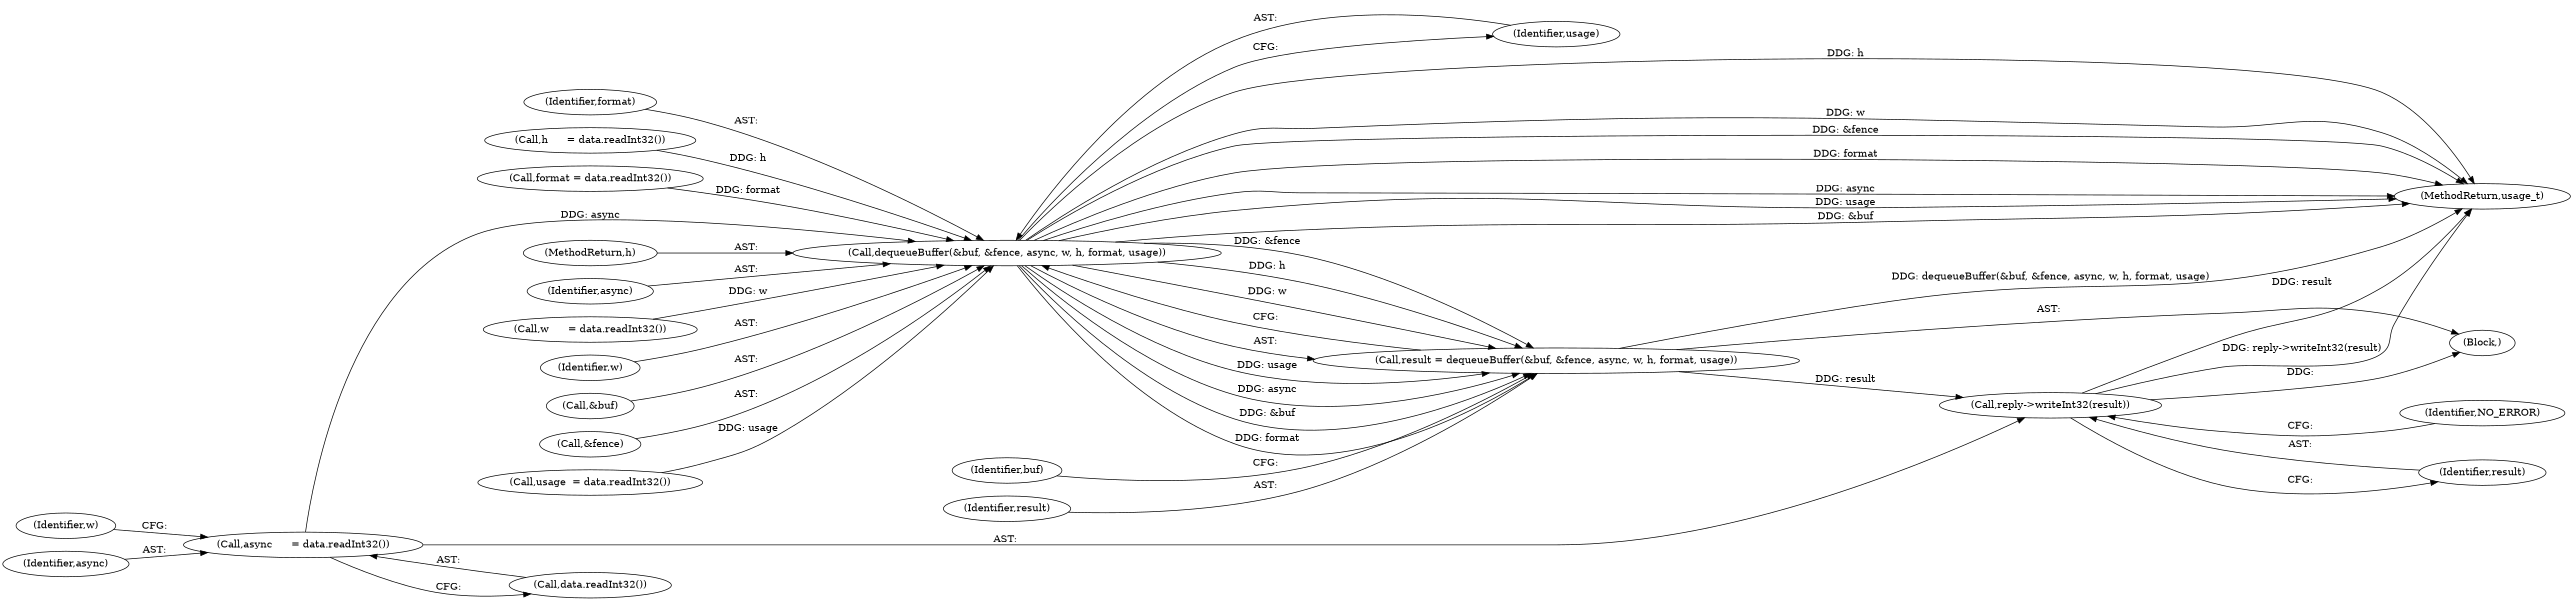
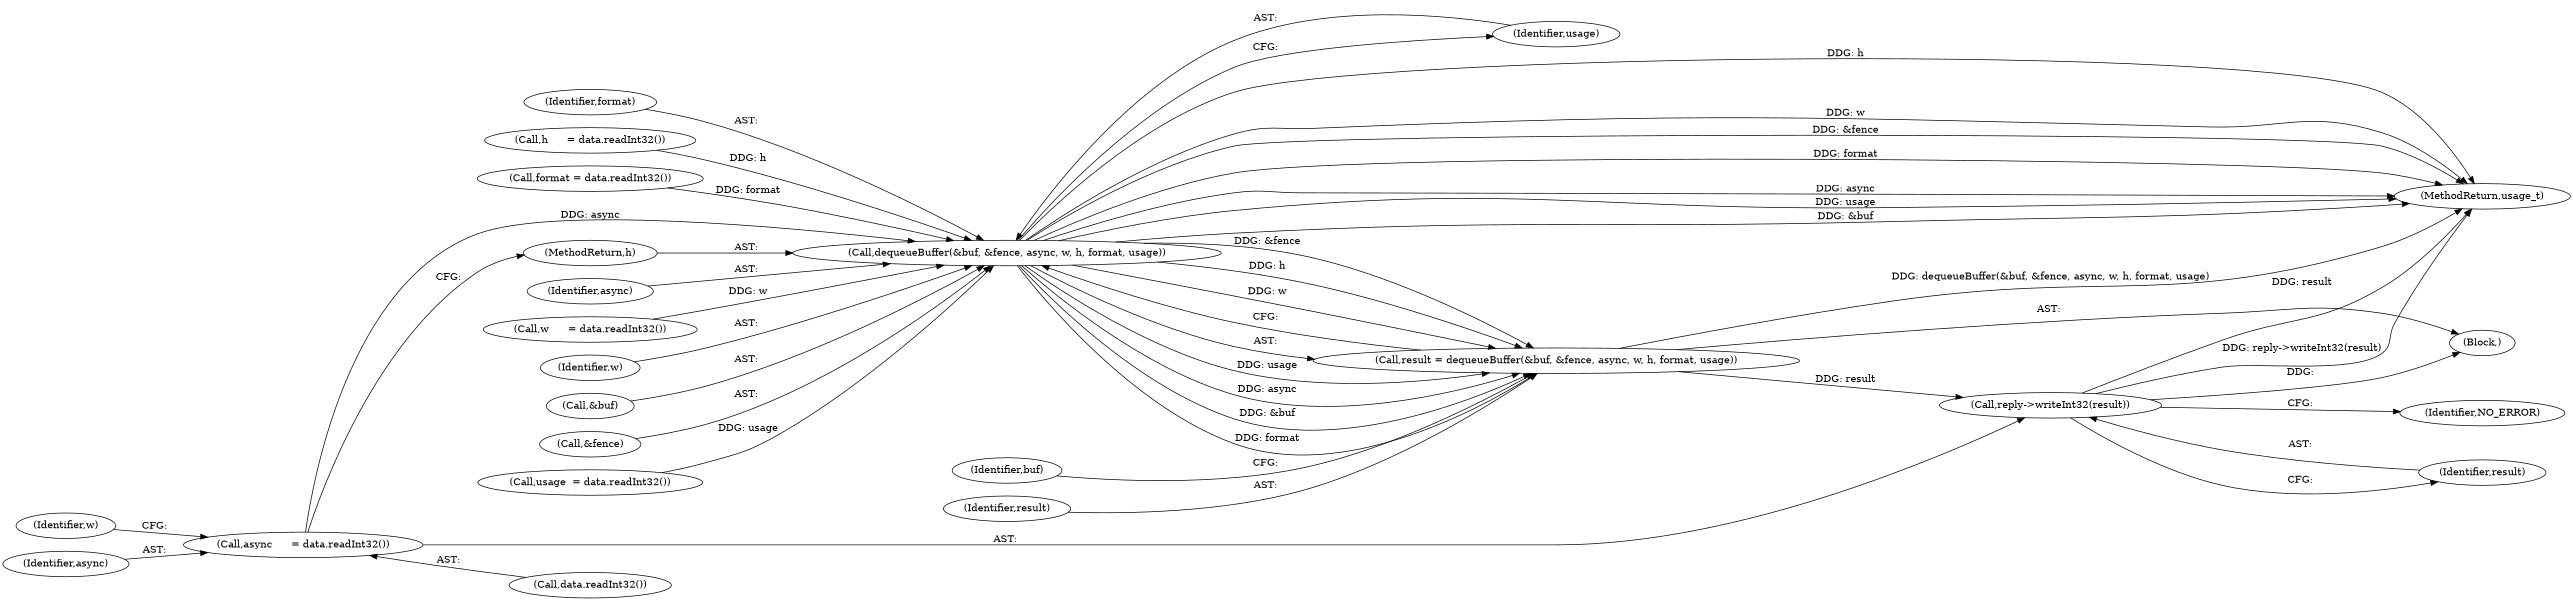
  digraph {
    rankdir=LR
    n1 [label="(Call,async      = data.readInt32())"]
    n2 [label="(Call,dequeueBuffer(&buf, &fence, async, w, h, format, usage))"]
    n3 [label="(Call,data.readInt32())"]
    n4 [label="(Call,reply->writeInt32(result))"]
    n5 [label="(Call,result = dequeueBuffer(&buf, &fence, async, w, h, format, usage))"]
    n6 [label="(MethodReturn,usage_t)"]
    n7 [label="(Identifier,usage)"]
    n8 [label="(Block,)"]
    n9 [label="(Identifier,result)"]
    n10 [label="(MethodReturn,h)"]
    n11 [label="(Identifier,async)"]
    n12 [label="(Identifier,buf)"]
    n13 [label="(Call,w      = data.readInt32())"]
    n14 [label="(Identifier,w)"]
    n15 [label="(Call,&buf)"]
    n16 [label="(Call,&fence)"]
    n17 [label="(Identifier,w)"]
    n18 [label="(Identifier,result)"]
    n19 [label="(Identifier,NO_ERROR)"]
    n20 [label="(Identifier,async)"]
    n21 [label="(Call,usage  = data.readInt32())"]
    n22 [label="(Identifier,format)"]
    n23 [label="(Call,h      = data.readInt32())"]
    n24 [label="(Call,format = data.readInt32())"]
    n1 -> n2 [label="DDG: async"]
-   n1 -> n3 [label="CFG: "]
+   n1 -> n10 [label="CFG: "]
    n1 -> n4 [label="AST: "]
    n2 -> n5 [label="AST: "]
    n2 -> n5 [label="DDG: usage"]
    n2 -> n5 [label="DDG: async"]
    n2 -> n5 [label="DDG: &buf"]
    n2 -> n5 [label="DDG: format"]
    n2 -> n5 [label="DDG: &fence"]
    n2 -> n5 [label="DDG: h"]
    n2 -> n5 [label="DDG: w"]
    n2 -> n6 [label="DDG: &fence"]
    n2 -> n6 [label="DDG: format"]
    n2 -> n6 [label="DDG: async"]
    n2 -> n6 [label="DDG: usage"]
    n2 -> n6 [label="DDG: &buf"]
    n2 -> n6 [label="DDG: h"]
    n2 -> n6 [label="DDG: w"]
    n2 -> n7 [label="CFG: "]
    n3 -> n1 [label="AST: "]
    n4 -> n6 [label="DDG: result"]
    n4 -> n6 [label="DDG: reply->writeInt32(result)"]
    n4 -> n8 [label="DDG: "]
    n4 -> n9 [label="CFG: "]
    n5 -> n2 [label="CFG: "]
    n5 -> n4 [label="DDG: result"]
    n5 -> n6 [label="DDG: dequeueBuffer(&buf, &fence, async, w, h, format, usage)"]
    n5 -> n8 [label="AST: "]
    n7 -> n2 [label="AST: "]
    n9 -> n4 [label="AST: "]
    n10 -> n2 [label="AST: "]
    n11 -> n2 [label="AST: "]
    n12 -> n5 [label="CFG: "]
    n13 -> n2 [label="DDG: w"]
    n14 -> n2 [label="AST: "]
    n15 -> n2 [label="AST: "]
    n16 -> n2 [label="AST: "]
    n17 -> n1 [label="CFG: "]
    n18 -> n5 [label="AST: "]
-   n19 -> n4 [label="CFG: "]
+   n4 -> n19 [label="CFG: "]
    n20 -> n1 [label="AST: "]
    n21 -> n2 [label="DDG: usage"]
    n22 -> n2 [label="AST: "]
    n23 -> n2 [label="DDG: h"]
    n24 -> n2 [label="DDG: format"]
  }
